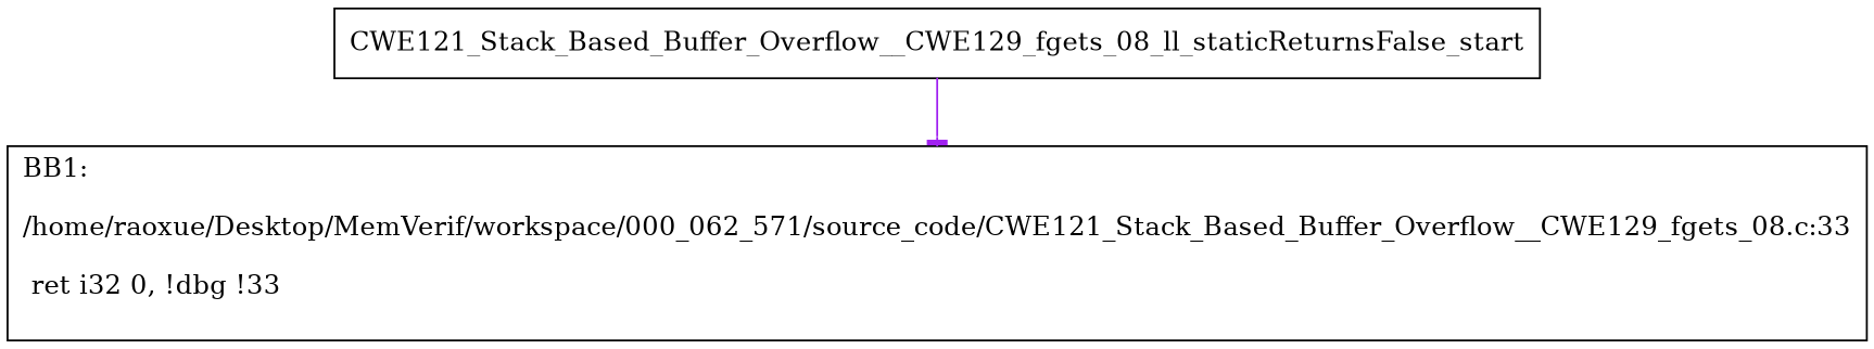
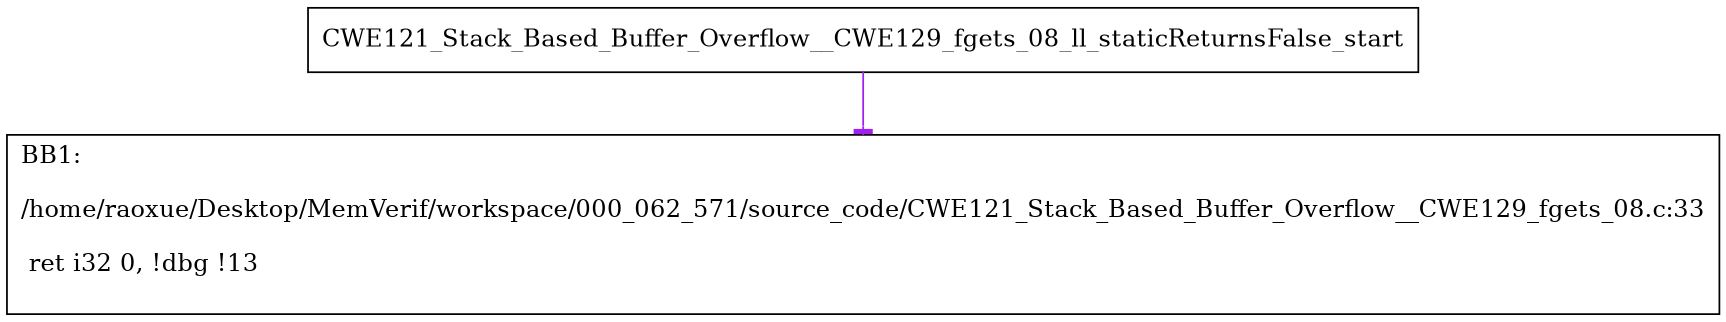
  digraph {
    node [shape=record]
    n1 [label="{CWE121_Stack_Based_Buffer_Overflow__CWE129_fgets_08_ll_staticReturnsFalse_start}"]
-   n2 [label="{BB1:\l\l/home/raoxue/Desktop/MemVerif/workspace/000_062_571/source_code/CWE121_Stack_Based_Buffer_Overflow__CWE129_fgets_08.c:33\l\n  ret i32 0, !dbg !33\l\n}"]
+   n2 [label="{BB1:\l\l/home/raoxue/Desktop/MemVerif/workspace/000_062_571/source_code/CWE121_Stack_Based_Buffer_Overflow__CWE129_fgets_08.c:33\l\n  ret i32 0, !dbg !13\l\n}"]
    n1 -> n2 [color=purple arrowhead=tee]
  }
